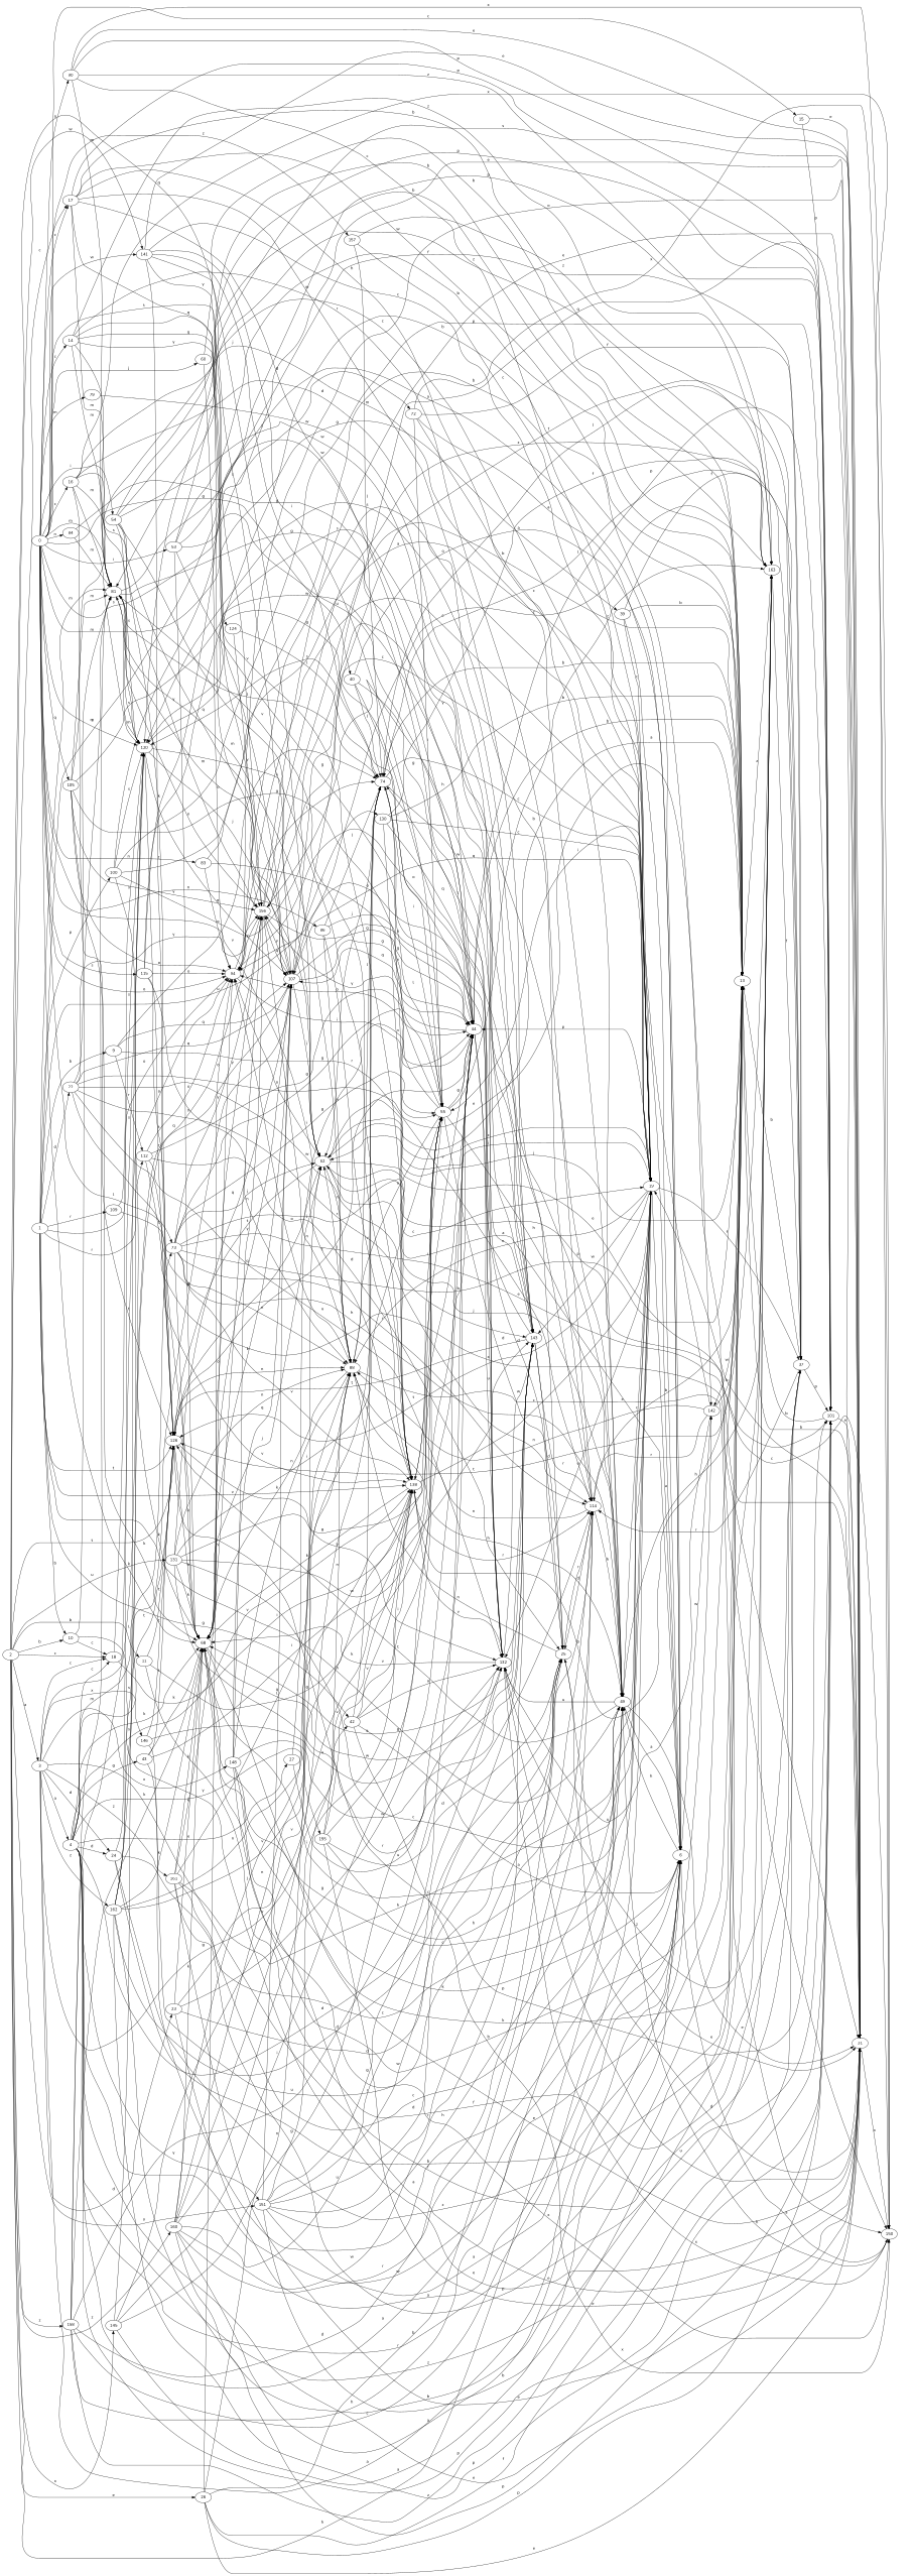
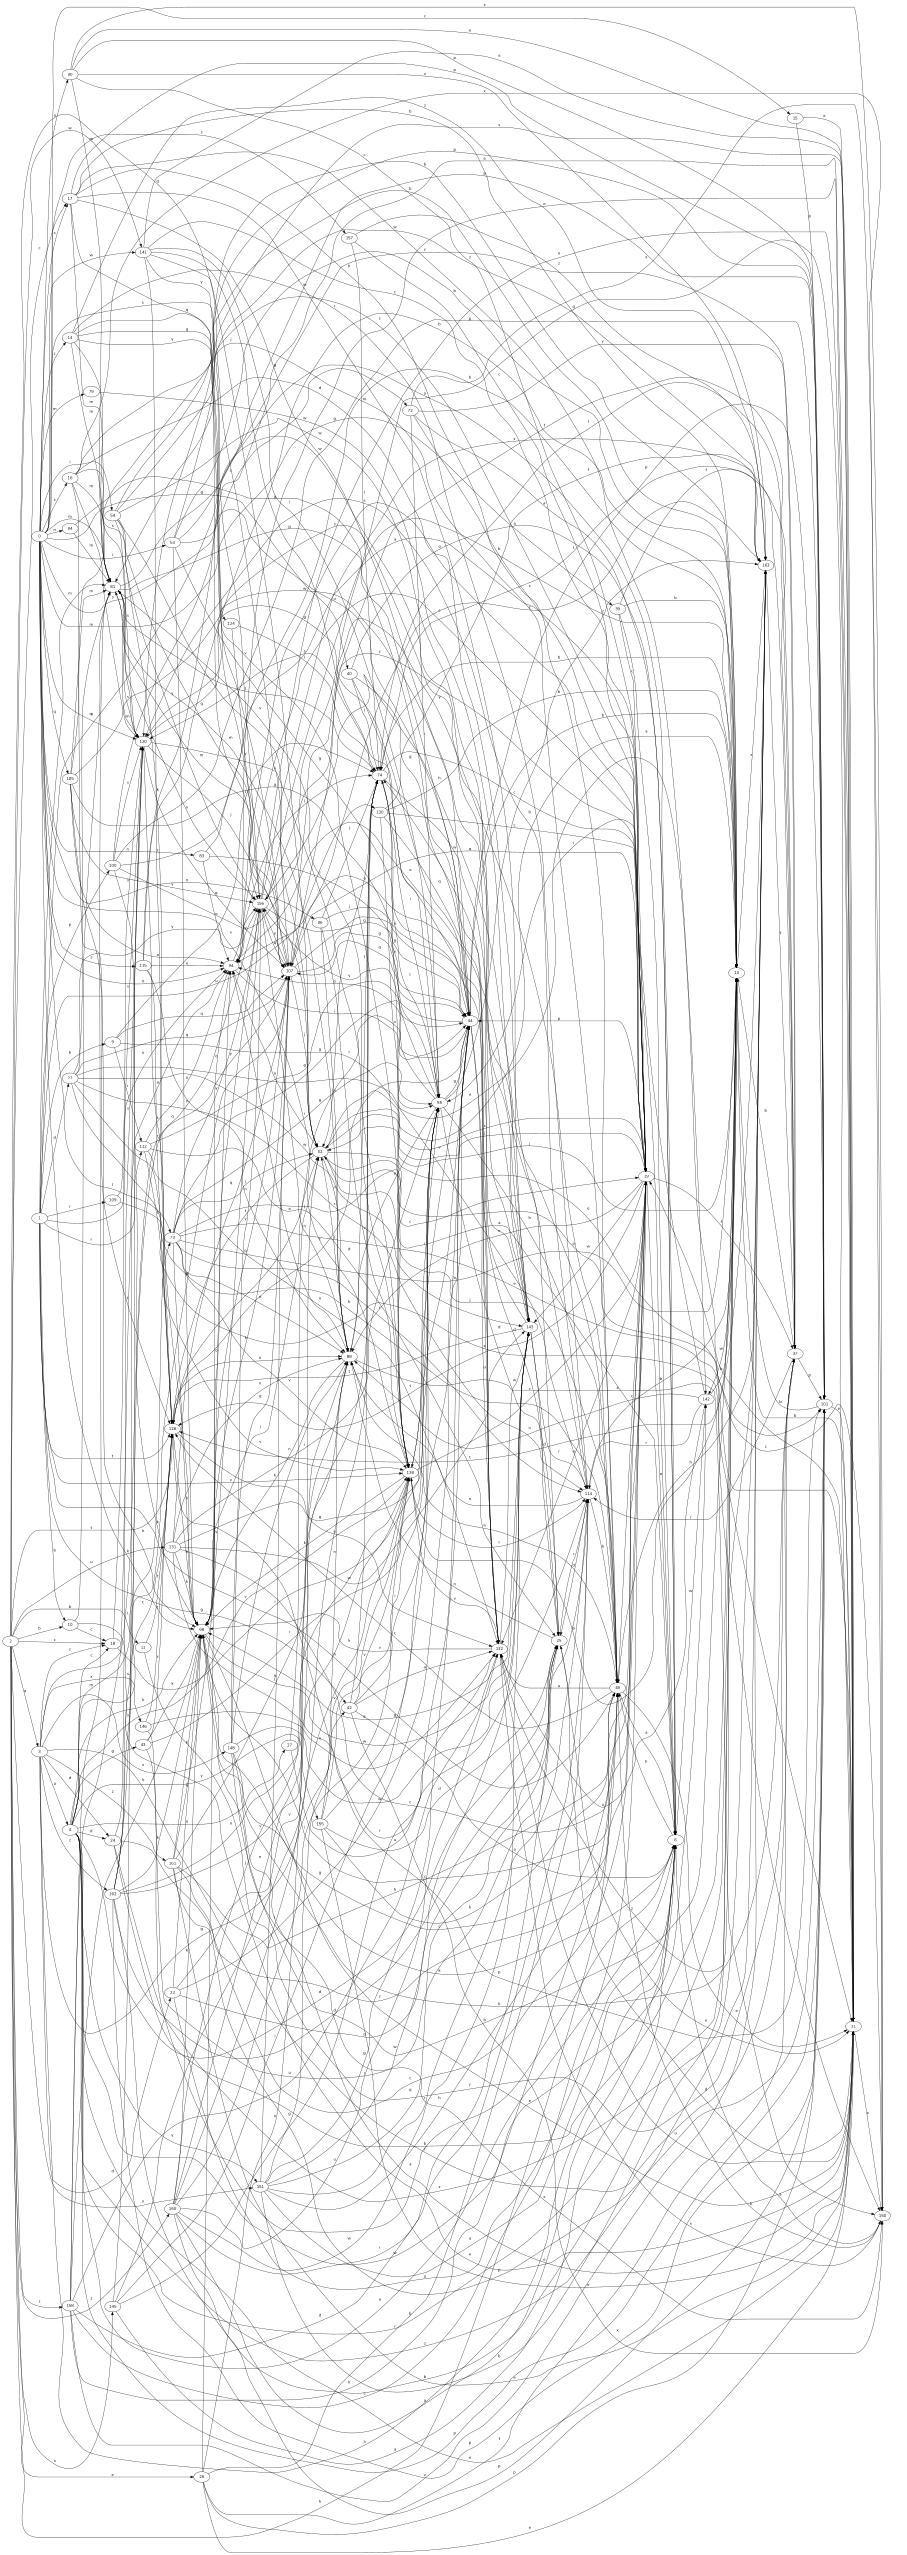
  strict digraph {
    fontname=Nunito
    rankdir=LR
    node [fontname=Nunito]
    edge [fontname=Nunito]
    0
    14
    15
    16
    17
    39
    40
    53
    54
-   60
    68
    72
    73
    79
    81
    83
    84
    86
    90
    94
    105
    115
    120
    124
    138
    141
    157
    107
    163
    114
    156
    31
    101
    13
    25
    150
    49
    142
    44
    143
    37
    6
    19
    74
    55
    132
    62
    88
    126
    1
    9
    10
    22
    42
    100
    109
    112
    130
    18
    2
    3
    11
    26
    131
    145
    151
    158
    160
    4
    23
    24
    146
    148
    161
    162
    27
    43
    155
    0 -> 14 [label=c]
    0 -> 15 [label=c]
    0 -> 16 [label=c]
    0 -> 17 [label=c]
    0 -> 39 [label=g]
    0 -> 40 [label=g]
    0 -> 53 [label=i]
    0 -> 54 [label=i]
-   0 -> 60 [label=j]
    0 -> 68 [label=k]
    0 -> 72 [label=l]
    0 -> 73 [label=l]
    0 -> 79 [label=m]
    0 -> 81 [label=m]
    0 -> 83 [label=n]
    0 -> 84 [label=n]
    0 -> 86 [label=n]
    0 -> 90 [label=o]
    0 -> 94 [label=o]
    0 -> 105 [label=q]
    0 -> 115 [label=s]
    0 -> 120 [label=s]
    0 -> 124 [label=t]
    0 -> 138 [label=v]
    0 -> 141 [label=w]
    0 -> 157 [label=z]
    14 -> 81 [label=m]
    14 -> 120 [label=s]
    14 -> 138 [label=v]
    14 -> 107 [label=q]
    14 -> 163 [label=z]
    14 -> 114 [label=r]
    14 -> 156 [label=y]
    15 -> 31 [label=e]
    15 -> 101 [label=p]
    16 -> 68 [label=k]
    16 -> 81 [label=m]
    16 -> 120 [label=s]
    16 -> 156 [label=y]
    16 -> 13 [label=b]
    16 -> 25 [label=d]
    16 -> 150 [label=x]
    17 -> 81 [label=m]
    17 -> 107 [label=q]
    17 -> 101 [label=p]
    17 -> 13 [label=b]
    17 -> 49 [label=h]
    17 -> 142 [label=w]
    17 -> 44 [label=g]
    17 -> 143 [label=w]
    39 -> 13 [label=b]
    39 -> 37 [label=f]
    39 -> 6 [label=a]
    39 -> 19 [label=c]
    40 -> 44 [label=g]
    40 -> 6 [label=a]
    40 -> 74 [label=l]
    40 -> 55 [label=i]
    53 -> 68 [label=k]
    53 -> 163 [label=z]
    53 -> 13 [label=b]
    53 -> 44 [label=g]
    53 -> 6 [label=a]
    53 -> 132 [label=u]
    54 -> 68 [label=k]
    54 -> 120 [label=s]
    54 -> 107 [label=q]
    54 -> 13 [label=b]
    54 -> 143 [label=w]
    54 -> 19 [label=c]
    54 -> 62 [label=j]
-   60 -> 94 [label=o]
-   60 -> 13 [label=b]
    68 -> 94 [label=o]
    68 -> 107 [label=q]
    68 -> 156 [label=y]
    68 -> 31 [label=e]
    68 -> 150 [label=x]
    68 -> 143 [label=w]
    68 -> 19 [label=c]
    68 -> 62 [label=j]
    72 -> 150 [label=x]
    72 -> 37 [label=f]
    72 -> 6 [label=a]
    72 -> 19 [label=c]
    72 -> 55 [label=i]
    73 -> 68 [label=k]
    73 -> 138 [label=v]
    73 -> 114 [label=r]
    73 -> 156 [label=y]
    73 -> 31 [label=e]
    73 -> 13 [label=b]
    73 -> 44 [label=g]
    73 -> 19 [label=c]
    73 -> 55 [label=i]
    73 -> 62 [label=j]
    73 -> 88 [label=n]
    79 -> 143 [label=w]
    81 -> 120 [label=s]
    81 -> 138 [label=v]
    81 -> 156 [label=y]
    81 -> 44 [label=g]
    81 -> 143 [label=w]
    81 -> 74 [label=l]
    83 -> 94 [label=o]
    83 -> 13 [label=b]
    83 -> 55 [label=i]
    84 -> 81 [label=m]
    84 -> 44 [label=g]
    86 -> 138 [label=v]
    86 -> 44 [label=g]
    86 -> 74 [label=l]
    86 -> 88 [label=n]
    90 -> 81 [label=m]
    90 -> 163 [label=z]
    90 -> 31 [label=e]
    90 -> 101 [label=p]
    90 -> 150 [label=x]
    90 -> 19 [label=c]
    94 -> 156 [label=y]
    94 -> 19 [label=c]
    94 -> 74 [label=l]
    94 -> 55 [label=i]
    105 -> 81 [label=m]
    105 -> 94 [label=o]
    105 -> 156 [label=y]
    105 -> 101 [label=p]
    105 -> 44 [label=g]
    105 -> 143 [label=w]
    105 -> 126 [label=t]
    115 -> 94 [label=o]
    115 -> 101 [label=p]
    115 -> 13 [label=b]
    115 -> 88 [label=n]
    115 -> 126 [label=t]
    120 -> 81 [label=m]
    120 -> 138 [label=v]
    120 -> 107 [label=q]
    120 -> 44 [label=g]
    120 -> 62 [label=j]
    120 -> 126 [label=t]
    124 -> 156 [label=y]
    124 -> 74 [label=l]
    138 -> 68 [label=k]
    138 -> 114 [label=r]
    138 -> 13 [label=b]
    138 -> 19 [label=c]
    138 -> 55 [label=i]
    141 -> 156 [label=y]
    141 -> 31 [label=e]
    141 -> 19 [label=c]
    141 -> 74 [label=l]
    141 -> 55 [label=i]
    141 -> 62 [label=j]
    141 -> 126 [label=t]
    157 -> 163 [label=z]
    157 -> 19 [label=c]
    157 -> 74 [label=l]
    107 -> 68 [label=k]
    107 -> 81 [label=m]
    107 -> 163 [label=z]
    107 -> 156 [label=y]
    107 -> 44 [label=g]
    107 -> 37 [label=f]
    107 -> 132 [label=u]
    107 -> 62 [label=j]
    163 -> 49 [label=h]
    163 -> 37 [label=f]
    163 -> 74 [label=l]
    163 -> 126 [label=t]
    114 -> 94 [label=o]
    114 -> 120 [label=s]
    114 -> 13 [label=b]
    114 -> 25 [label=d]
    114 -> 49 [label=h]
    114 -> 88 [label=n]
    156 -> 107 [label=q]
    156 -> 163 [label=z]
    156 -> 31 [label=e]
    156 -> 13 [label=b]
    156 -> 49 [label=h]
    156 -> 44 [label=g]
    156 -> 88 [label=n]
    31 -> 94 [label=o]
    31 -> 120 [label=s]
    31 -> 107 [label=q]
    31 -> 13 [label=b]
    31 -> 25 [label=d]
    31 -> 150 [label=x]
    31 -> 132 [label=u]
    101 -> 31 [label=e]
    101 -> 13 [label=b]
    13 -> 163 [label=z]
    13 -> 142 [label=w]
    13 -> 62 [label=j]
    25 -> 114 [label=r]
    25 -> 31 [label=e]
    25 -> 88 [label=n]
    150 -> 49 [label=h]
    150 -> 6 [label=a]
    150 -> 19 [label=c]
    49 -> 81 [label=m]
    49 -> 156 [label=y]
    49 -> 31 [label=e]
    49 -> 6 [label=a]
    49 -> 19 [label=c]
    49 -> 132 [label=u]
    49 -> 62 [label=j]
    49 -> 126 [label=t]
    142 -> 114 [label=r]
    142 -> 13 [label=b]
    142 -> 55 [label=i]
    142 -> 132 [label=u]
    142 -> 88 [label=n]
    44 -> 120 [label=s]
    44 -> 138 [label=v]
    44 -> 107 [label=q]
    44 -> 101 [label=p]
    44 -> 13 [label=b]
    44 -> 25 [label=d]
    44 -> 132 [label=u]
    44 -> 126 [label=t]
    143 -> 68 [label=k]
    143 -> 120 [label=s]
    143 -> 114 [label=r]
    143 -> 25 [label=d]
    143 -> 74 [label=l]
    143 -> 126 [label=t]
    37 -> 68 [label=k]
    37 -> 114 [label=r]
    37 -> 101 [label=p]
    37 -> 13 [label=b]
    37 -> 74 [label=l]
    6 -> 68 [label=k]
    6 -> 49 [label=h]
    6 -> 142 [label=w]
    19 -> 94 [label=o]
    19 -> 107 [label=q]
    19 -> 44 [label=p]
    19 -> 143 [label=w]
    19 -> 37 [label=f]
    19 -> 6 [label=a]
    19 -> 132 [label=u]
    19 -> 62 [label=j]
    19 -> 88 [label=n]
    19 -> 126 [label=t]
    74 -> 138 [label=v]
    74 -> 13 [label=b]
    74 -> 143 [label=w]
    74 -> 19 [label=c]
    74 -> 55 [label=i]
    74 -> 62 [label=j]
    55 -> 94 [label=o]
    55 -> 163 [label=z]
    55 -> 156 [label=y]
    55 -> 25 [label=d]
    55 -> 49 [label=h]
    55 -> 44 [label=g]
    55 -> 74 [label=l]
    55 -> 88 [label=n]
    132 -> 68 [label=k]
    132 -> 94 [label=o]
    132 -> 138 [label=v]
    132 -> 163 [label=z]
    132 -> 150 [label=x]
    132 -> 143 [label=w]
    62 -> 94 [label=o]
    62 -> 31 [label=e]
    62 -> 101 [label=p]
    62 -> 13 [label=b]
    62 -> 6 [label=a]
    62 -> 19 [label=c]
    62 -> 88 [label=n]
    62 -> 126 [label=t]
    88 -> 68 [label=k]
    88 -> 81 [label=m]
    88 -> 94 [label=o]
    88 -> 150 [label=x]
    88 -> 49 [label=h]
    88 -> 74 [label=l]
    88 -> 62 [label=j]
    126 -> 68 [label=k]
    126 -> 101 [label=p]
    126 -> 44 [label=g]
    126 -> 132 [label=u]
    126 -> 88 [label=n]
    1 -> 81 [label=m]
    1 -> 94 [label=o]
    1 -> 138 [label=v]
    1 -> 49 [label=h]
    1 -> 37 [label=f]
    1 -> 126 [label=t]
    1 -> 9 [label=b]
    1 -> 10 [label=b]
    1 -> 22 [label=d]
    1 -> 42 [label=g]
    1 -> 100 [label=p]
    1 -> 109 [label=r]
    1 -> 112 [label=r]
    1 -> 130 [label=u]
    9 -> 107 [label=q]
    9 -> 114 [label=r]
    9 -> 74 [label=l]
    9 -> 112 [label=r]
    10 -> 81 [label=m]
    10 -> 31 [label=e]
    10 -> 18 [label=c]
    22 -> 81 [label=m]
    22 -> 107 [label=q]
    22 -> 114 [label=r]
    22 -> 156 [label=y]
    22 -> 31 [label=e]
    22 -> 150 [label=x]
    22 -> 49 [label=h]
    22 -> 143 [label=w]
    42 -> 138 [label=v]
    42 -> 150 [label=x]
    42 -> 6 [label=a]
    42 -> 74 [label=l]
    42 -> 55 [label=i]
    42 -> 132 [label=u]
    100 -> 68 [label=k]
    100 -> 120 [label=s]
    100 -> 31 [label=e]
    100 -> 101 [label=p]
    100 -> 6 [label=a]
    100 -> 19 [label=c]
    109 -> 120 [label=s]
    109 -> 138 [label=v]
    112 -> 94 [label=o]
    112 -> 25 [label=d]
    112 -> 44 [label=g]
    112 -> 132 [label=u]
    112 -> 126 [label=t]
    130 -> 138 [label=v]
    130 -> 13 [label=b]
    130 -> 37 [label=f]
    130 -> 19 [label=c]
    130 -> 132 [label=q]
    18 -> 120 [label=s]
    18 -> 55 [label=i]
    2 -> 17 [label=c]
    2 -> 141 [label=w]
    2 -> 107 [label=q]
    2 -> 49 [label=h]
    2 -> 126 [label=t]
    2 -> 10 [label=b]
    2 -> 18 [label=c]
    2 -> 3 [label=a]
    2 -> 11 [label=b]
    2 -> 26 [label=e]
    2 -> 131 [label=u]
    2 -> 145 [label=x]
    2 -> 151 [label=y]
    2 -> 158 [label=z]
    2 -> 160 [label=z]
    3 -> 107 [label=q]
    3 -> 37 [label=f]
    3 -> 6 [label=a]
    3 -> 42 [label=g]
    3 -> 18 [label=c]
    3 -> 4 [label=a]
    3 -> 23 [label=d]
    3 -> 24 [label=d]
    3 -> 146 [label=x]
    3 -> 148 [label=x]
    3 -> 161 [label=z]
    3 -> 162 [label=z]
-   11 -> 44 [label=g]
    11 -> 37 [label=f]
    11 -> 126 [label=t]
    26 -> 94 [label=o]
    26 -> 114 [label=r]
    26 -> 31 [label=e]
    26 -> 101 [label=p]
    26 -> 37 [label=f]
    26 -> 88 [label=n]
    131 -> 68 [label=k]
    131 -> 107 [label=q]
    131 -> 114 [label=r]
    131 -> 44 [label=g]
    131 -> 143 [label=w]
    131 -> 19 [label=c]
    131 -> 55 [label=i]
    131 -> 88 [label=n]
    145 -> 120 [label=s]
    145 -> 138 [label=v]
    145 -> 44 [label=g]
    145 -> 6 [label=a]
    145 -> 55 [label=i]
    151 -> 138 [label=v]
    151 -> 107 [label=q]
    151 -> 114 [label=r]
    151 -> 13 [label=b]
    151 -> 25 [label=d]
    151 -> 49 [label=h]
    151 -> 44 [label=g]
    151 -> 143 [label=w]
    151 -> 6 [label=a]
    158 -> 68 [label=k]
    158 -> 81 [label=m]
    158 -> 94 [label=o]
    158 -> 163 [label=z]
    158 -> 25 [label=d]
    158 -> 49 [label=h]
    158 -> 19 [label=c]
    158 -> 132 [label=u]
    160 -> 68 [label=k]
    160 -> 114 [label=r]
    160 -> 101 [label=p]
    160 -> 143 [label=w]
    160 -> 6 [label=a]
    160 -> 74 [label=l]
    160 -> 55 [label=i]
    160 -> 132 [label=u]
    160 -> 62 [label=j]
    160 -> 88 [label=n]
    4 -> 68 [label=k]
    4 -> 73 [label=l]
    4 -> 138 [label=v]
    4 -> 107 [label=q]
    4 -> 163 [label=z]
    4 -> 31 [label=e]
    4 -> 101 [label=p]
    4 -> 13 [label=b]
    4 -> 25 [label=d]
    4 -> 142 [label=w]
    4 -> 6 [label=a]
    4 -> 18 [label=c]
    4 -> 151 [label=y]
    4 -> 24 [label=d]
    4 -> 27 [label=e]
    4 -> 43 [label=g]
    4 -> 155 [label=y]
    23 -> 68 [label=k]
    23 -> 138 [label=v]
    23 -> 25 [label=d]
    23 -> 44 [label=g]
    23 -> 6 [label=a]
    24 -> 120 [label=s]
    24 -> 163 [label=z]
    24 -> 13 [label=b]
    24 -> 19 [label=c]
    146 -> 114 [label=r]
    146 -> 132 [label=u]
    146 -> 126 [label=t]
    148 -> 107 [label=q]
    148 -> 156 [label=y]
    148 -> 31 [label=e]
    148 -> 13 [label=b]
    148 -> 143 [label=w]
    148 -> 19 [label=c]
    148 -> 88 [label=n]
    161 -> 68 [label=k]
    161 -> 156 [label=y]
    161 -> 31 [label=e]
    161 -> 101 [label=p]
    161 -> 49 [label=h]
    161 -> 19 [label=c]
    161 -> 74 [label=l]
    162 -> 68 [label=k]
    162 -> 120 [label=s]
    162 -> 138 [label=v]
    162 -> 156 [label=y]
    162 -> 101 [label=p]
    162 -> 13 [label=b]
    162 -> 25 [label=d]
    162 -> 88 [label=n]
    162 -> 126 [label=t]
    27 -> 132 [label=u]
    27 -> 62 [label=j]
    43 -> 68 [label=k]
    43 -> 6 [label=a]
    43 -> 55 [label=i]
    43 -> 126 [label=t]
    155 -> 138 [label=v]
    155 -> 31 [label=e]
    155 -> 25 [label=d]
    155 -> 49 [label=h]
    155 -> 44 [label=g]
    155 -> 88 [label=n]
  }
